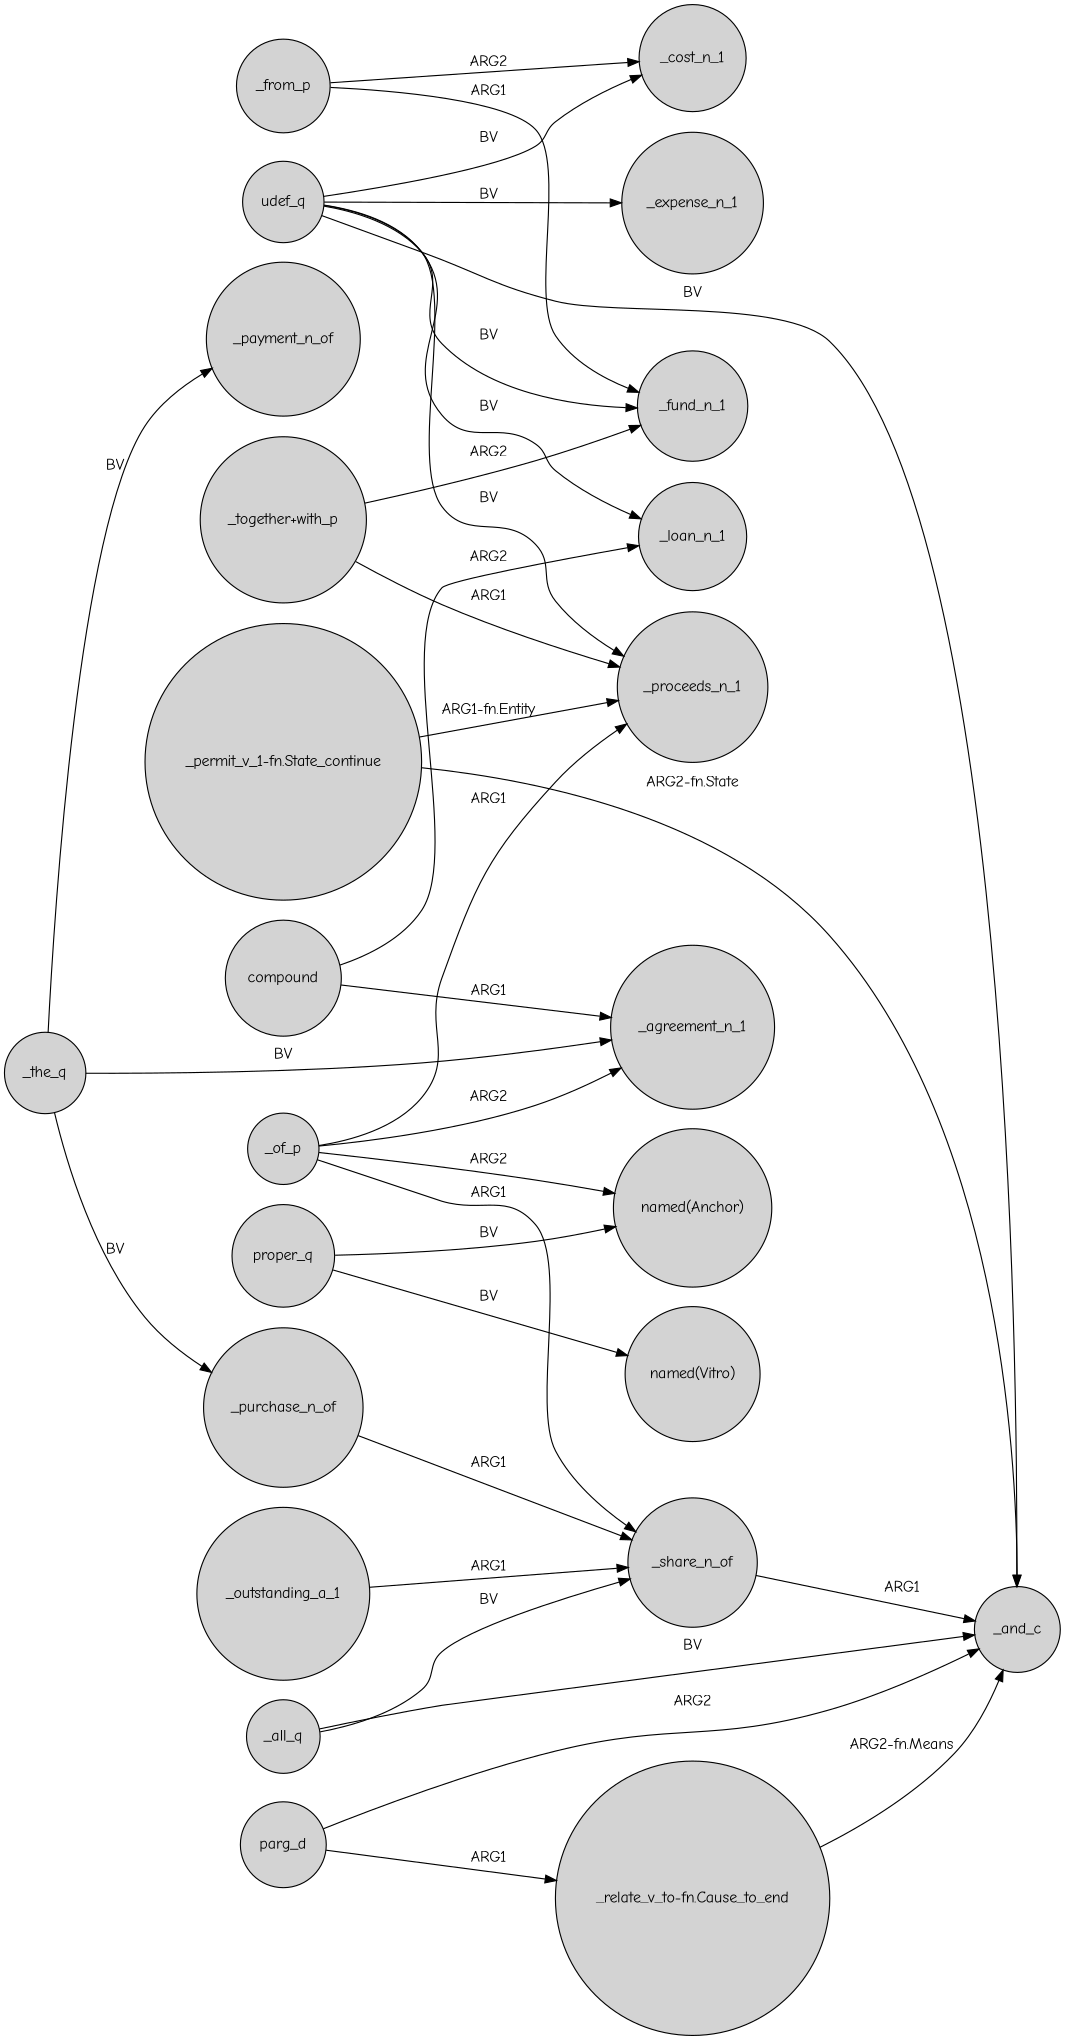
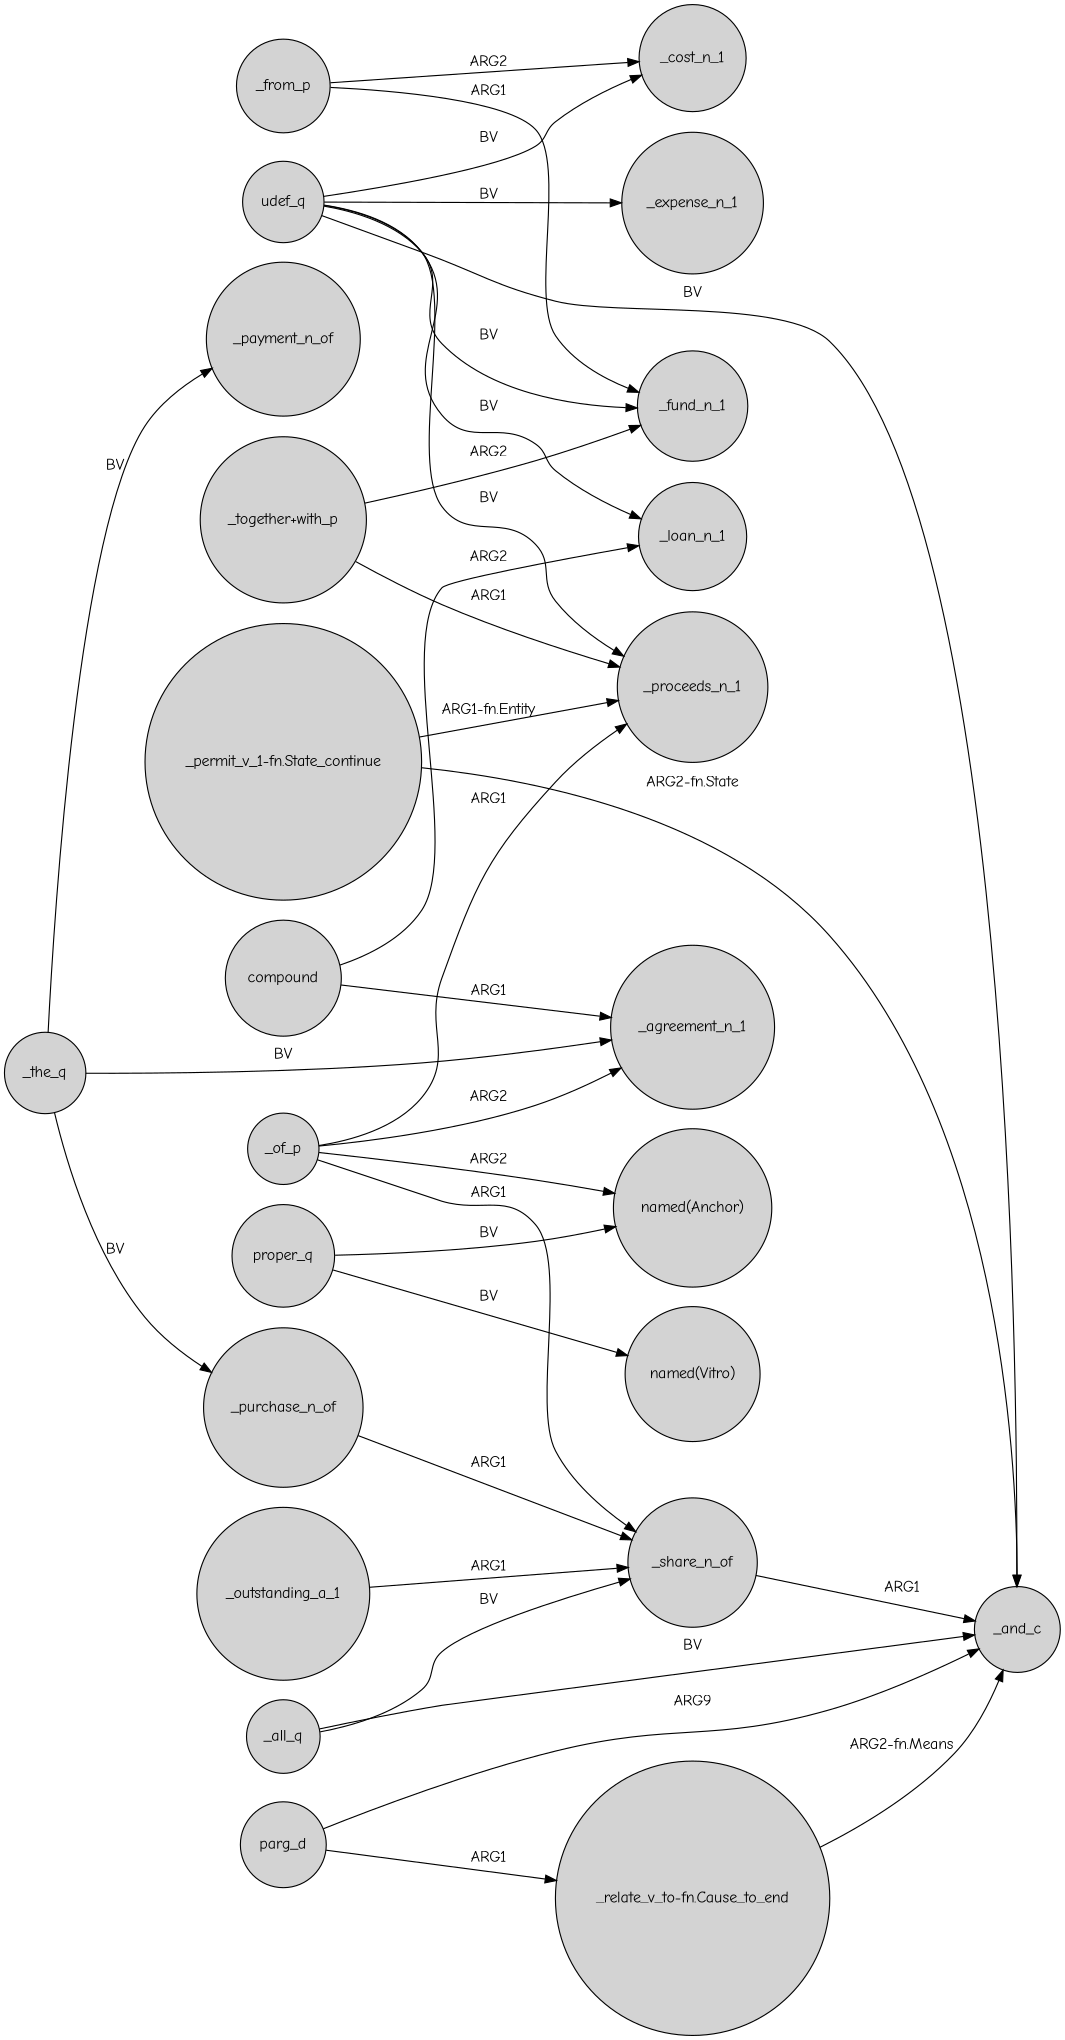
  digraph {
    fontname="Comic Neue"
    rankdir=LR
    node [fontname="Comic Neue" shape=circle style=filled]
    edge [fontname="Comic Neue"]
    _of_p
    _agreement_n_1
    "named(Anchor)"
    _share_n_of
    _proceeds_n_1
    _and_c
    _the_q
    _payment_n_of
    _purchase_n_of
    proper_q
    "named(Vitro)"
    _from_p
    _fund_n_1
    _cost_n_1
    udef_q
    _loan_n_1
    _expense_n_1
    _all_q
    "_together+with_p"
    _outstanding_a_1
    parg_d
    "_relate_v_to-fn.Cause_to_end"
    "_permit_v_1-fn.State_continue"
    compound
    _of_p -> _agreement_n_1 [label=ARG2]
    _of_p -> "named(Anchor)" [label=ARG2]
    _of_p -> _share_n_of [label=ARG1]
    _of_p -> _proceeds_n_1 [label=ARG1]
    _share_n_of -> _and_c [label=ARG1]
    _the_q -> _agreement_n_1 [label=BV]
    _the_q -> _payment_n_of [label=BV]
    _the_q -> _purchase_n_of [label=BV]
    _purchase_n_of -> _share_n_of [label=ARG1]
    proper_q -> "named(Anchor)" [label=BV]
    proper_q -> "named(Vitro)" [label=BV]
    _from_p -> _fund_n_1 [label=ARG1]
    _from_p -> _cost_n_1 [label=ARG2]
    udef_q -> _proceeds_n_1 [label=BV]
    udef_q -> _and_c [label=BV]
    udef_q -> _fund_n_1 [label=BV]
    udef_q -> _cost_n_1 [label=BV]
    udef_q -> _loan_n_1 [label=BV]
    udef_q -> _expense_n_1 [label=BV]
    _all_q -> _share_n_of [label=BV]
    _all_q -> _and_c [label=BV]
    "_together+with_p" -> _proceeds_n_1 [label=ARG1]
    "_together+with_p" -> _fund_n_1 [label=ARG2]
    _outstanding_a_1 -> _share_n_of [label=ARG1]
-   parg_d -> _and_c [label=ARG2]
+   parg_d -> _and_c [label=ARG9]
    parg_d -> "_relate_v_to-fn.Cause_to_end" [label=ARG1]
    "_relate_v_to-fn.Cause_to_end" -> _and_c [label="ARG2-fn.Means"]
    "_permit_v_1-fn.State_continue" -> _proceeds_n_1 [label="ARG1-fn.Entity"]
    "_permit_v_1-fn.State_continue" -> _and_c [label="ARG2-fn.State"]
    compound -> _agreement_n_1 [label=ARG1]
    compound -> _loan_n_1 [label=ARG2]
  }
